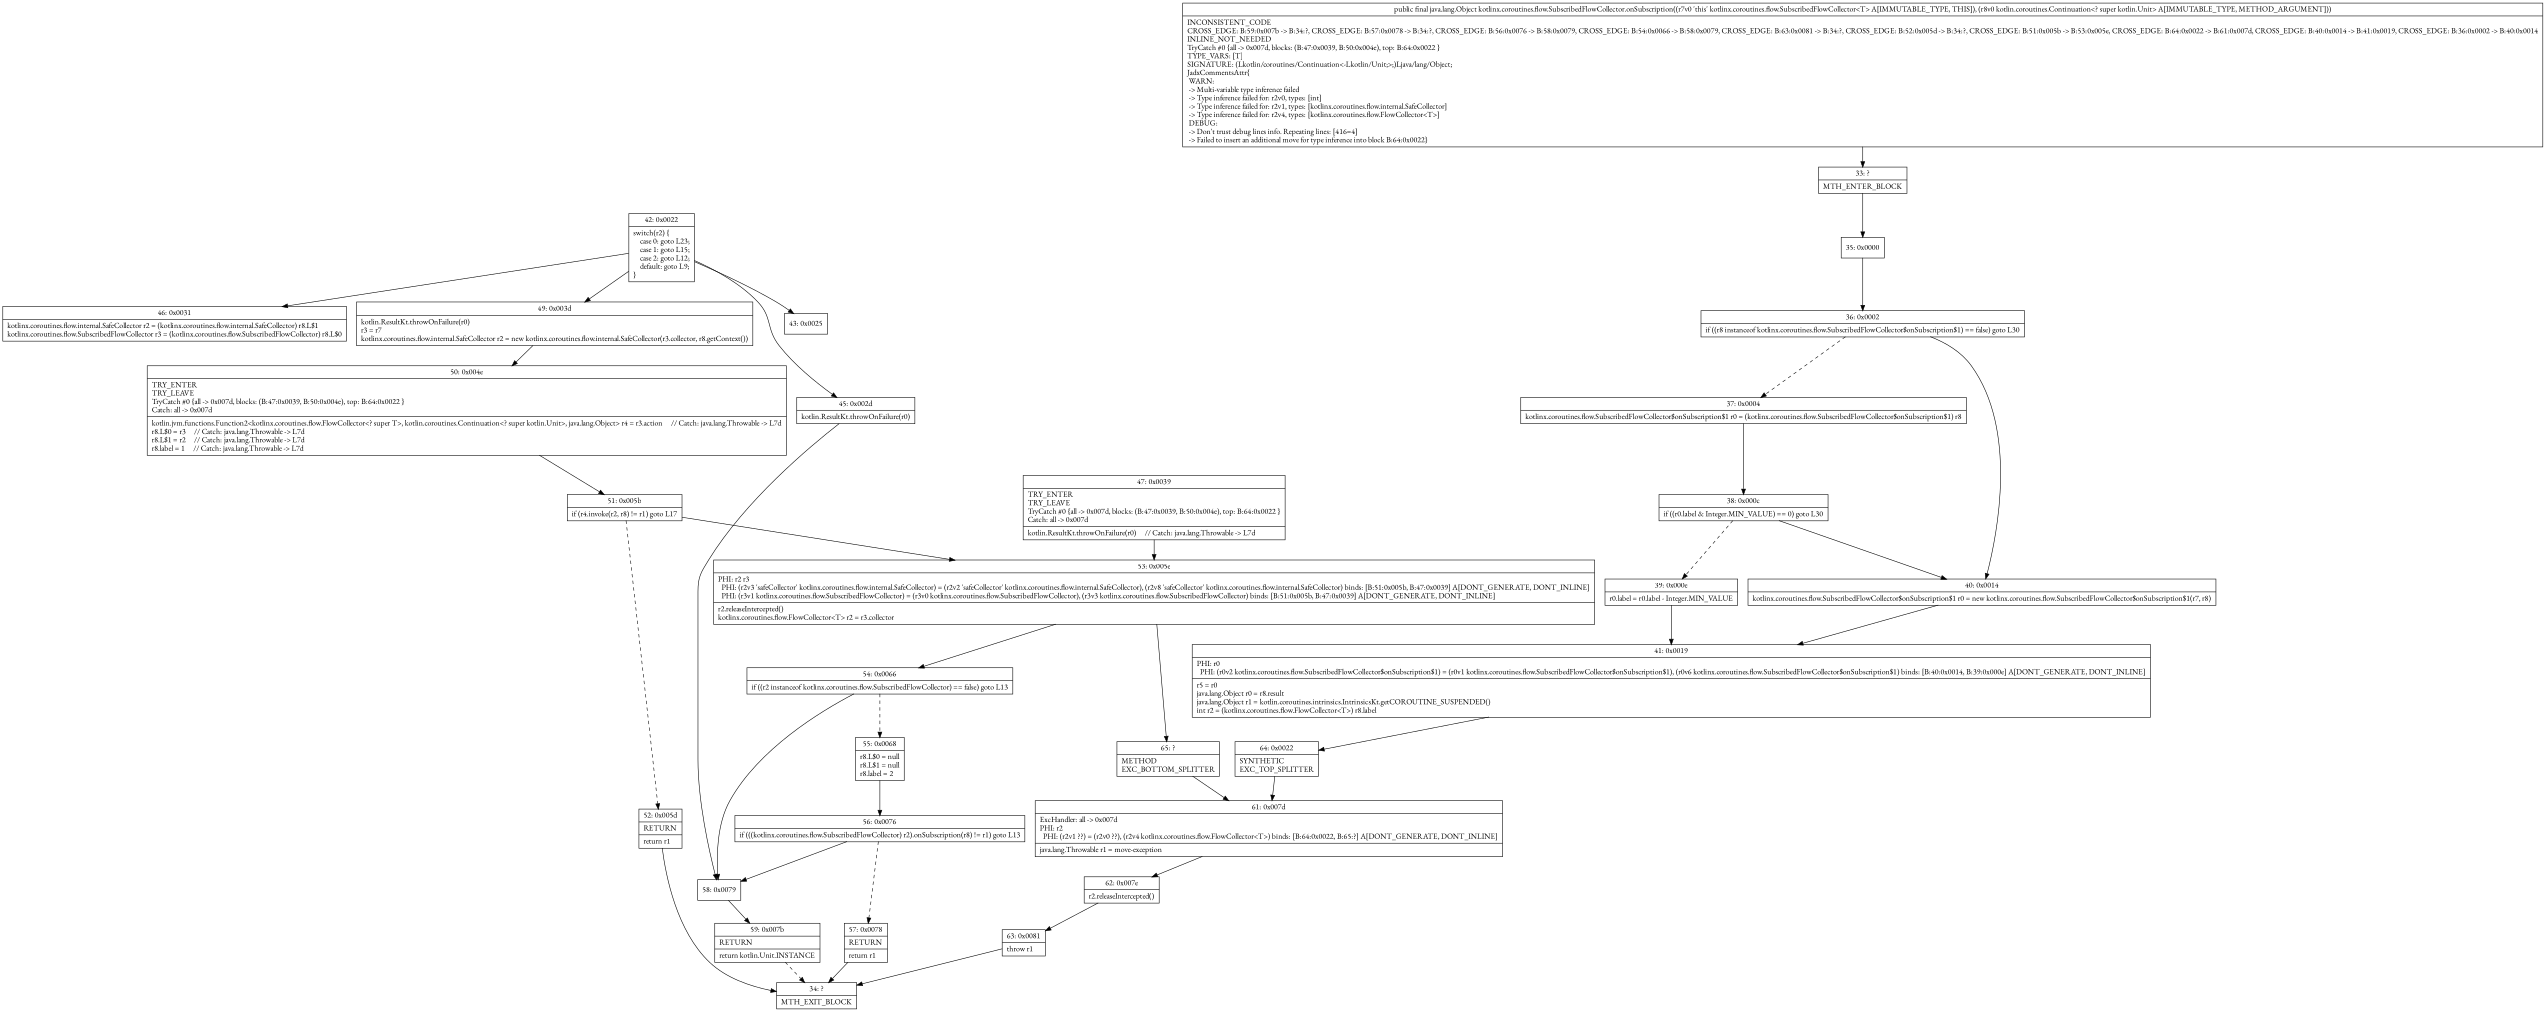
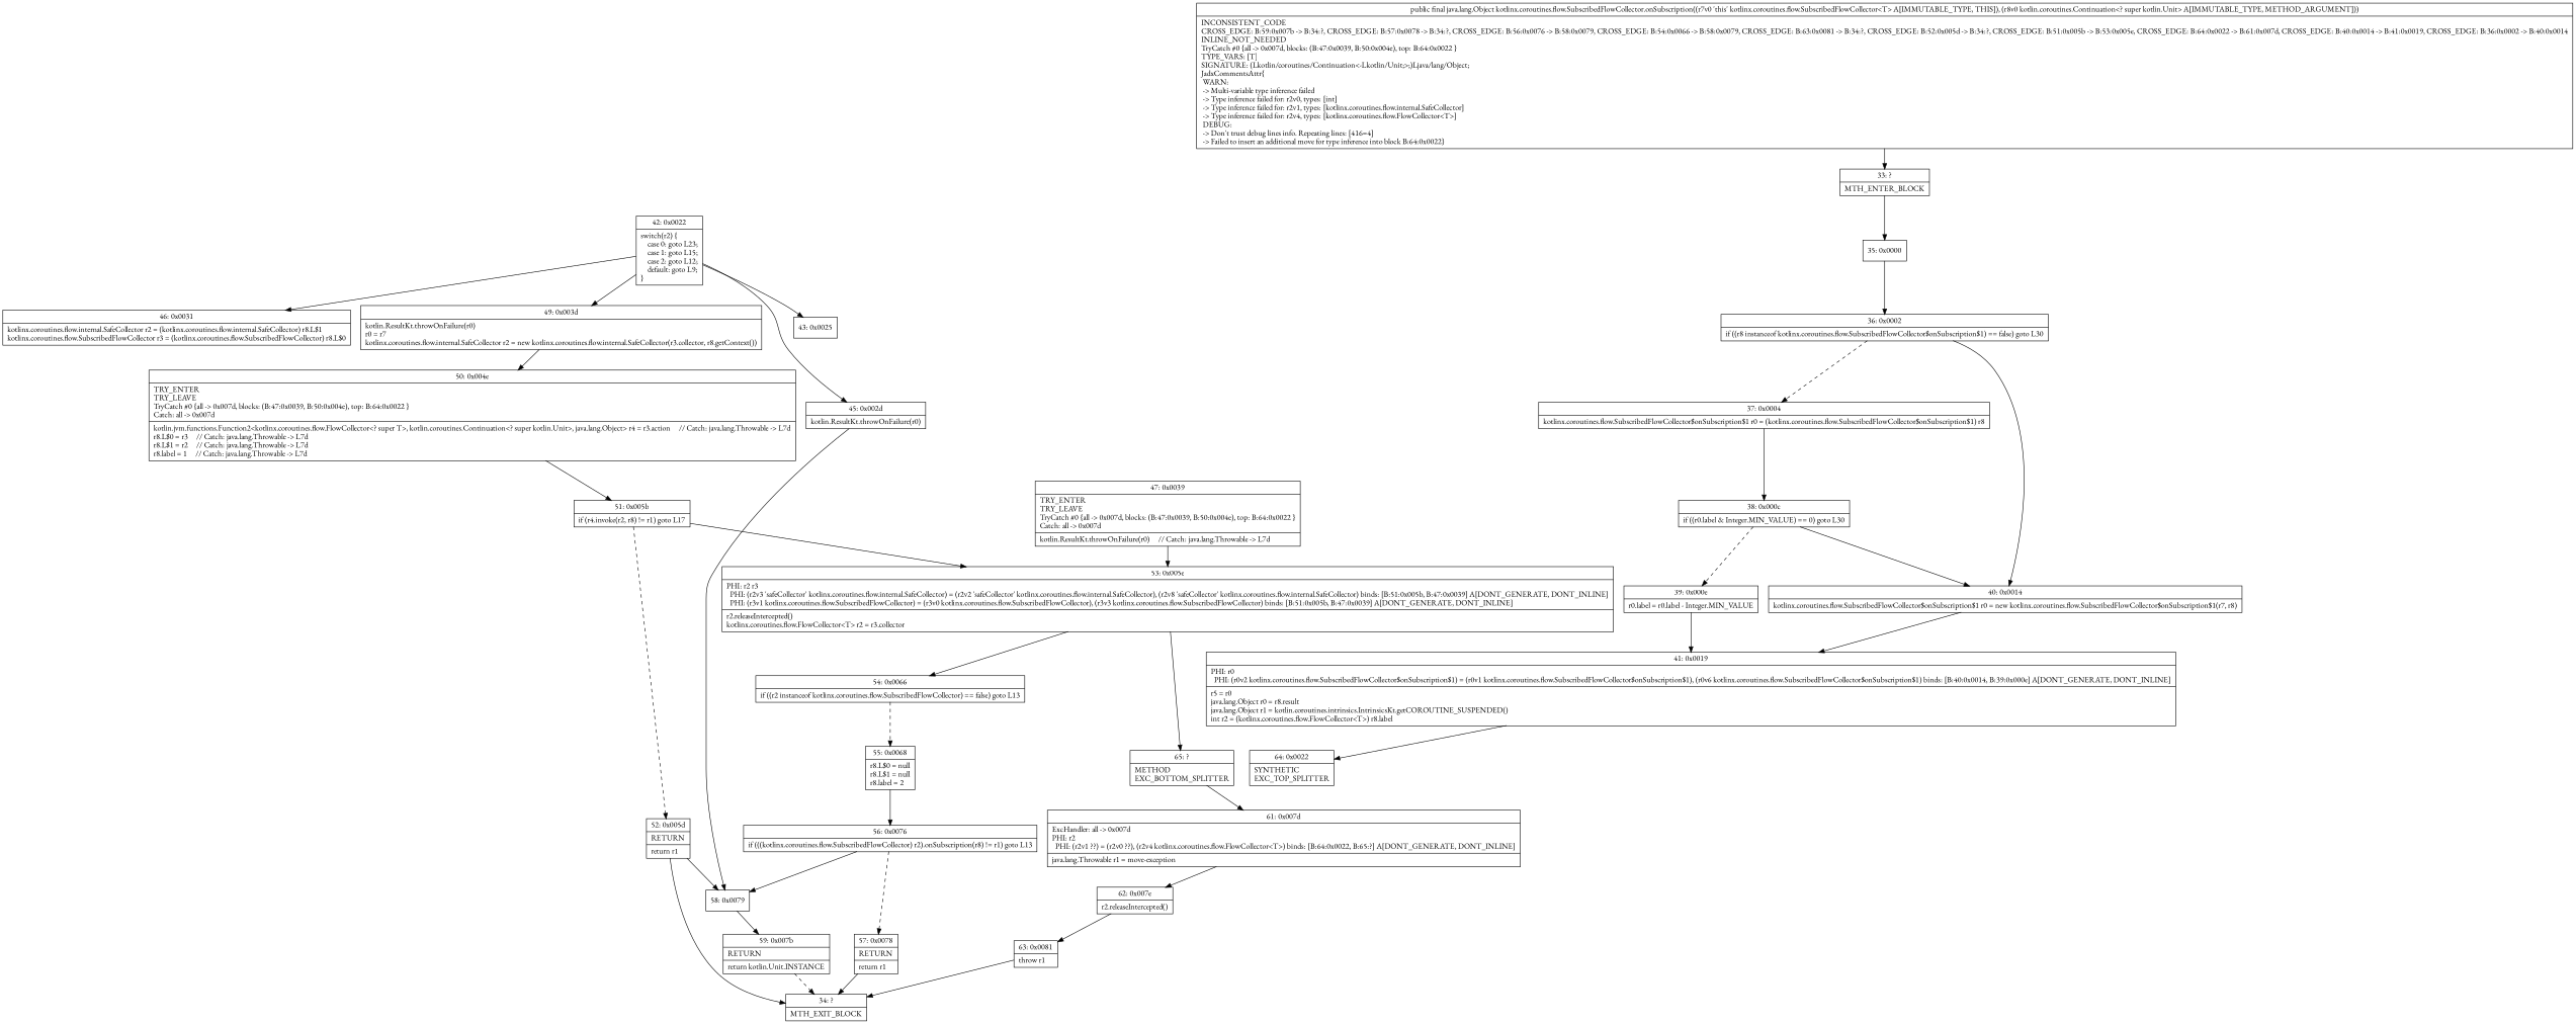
  digraph {
    fontname="EB Garamond"
    node [fontname="EB Garamond" shape=record]
    edge [fontname="EB Garamond"]
    n1 [label="{33\:\ ?|MTH_ENTER_BLOCK\l}"]
    n2 [label="{35\:\ 0x0000}"]
    n3 [label="{36\:\ 0x0002|if ((r8 instanceof kotlinx.coroutines.flow.SubscribedFlowCollector$onSubscription$1) == false) goto L30\l}"]
    n4 [label="{37\:\ 0x0004|kotlinx.coroutines.flow.SubscribedFlowCollector$onSubscription$1 r0 = (kotlinx.coroutines.flow.SubscribedFlowCollector$onSubscription$1) r8\l}"]
    n5 [label="{40\:\ 0x0014|kotlinx.coroutines.flow.SubscribedFlowCollector$onSubscription$1 r0 = new kotlinx.coroutines.flow.SubscribedFlowCollector$onSubscription$1(r7, r8)\l}"]
    n6 [label="{38\:\ 0x000c|if ((r0.label & Integer.MIN_VALUE) == 0) goto L30\l}"]
    n7 [label="{41\:\ 0x0019|PHI: r0 \l  PHI: (r0v2 kotlinx.coroutines.flow.SubscribedFlowCollector$onSubscription$1) = (r0v1 kotlinx.coroutines.flow.SubscribedFlowCollector$onSubscription$1), (r0v6 kotlinx.coroutines.flow.SubscribedFlowCollector$onSubscription$1) binds: [B:40:0x0014, B:39:0x000e] A[DONT_GENERATE, DONT_INLINE]\l|r5 = r0\ljava.lang.Object r0 = r8.result\ljava.lang.Object r1 = kotlin.coroutines.intrinsics.IntrinsicsKt.getCOROUTINE_SUSPENDED()\lint r2 = (kotlinx.coroutines.flow.FlowCollector\<T\>) r8.label\l}"]
    n8 [label="{39\:\ 0x000e|r0.label = r0.label \- Integer.MIN_VALUE\l}"]
    n9 [label="{64\:\ 0x0022|SYNTHETIC\lEXC_TOP_SPLITTER\l}"]
    n10 [label="{61\:\ 0x007d|ExcHandler: all \-\> 0x007d\lPHI: r2 \l  PHI: (r2v1 ??) = (r2v0 ??), (r2v4 kotlinx.coroutines.flow.FlowCollector\<T\>) binds: [B:64:0x0022, B:65:?] A[DONT_GENERATE, DONT_INLINE]\l|java.lang.Throwable r1 = move\-exception\l}"]
    n11 [label="{42\:\ 0x0022|switch(r2) \{\l    case 0: goto L23;\l    case 1: goto L15;\l    case 2: goto L12;\l    default: goto L9;\l\}\l}"]
    n12 [label="{43\:\ 0x0025}"]
    n13 [label="{45\:\ 0x002d|kotlin.ResultKt.throwOnFailure(r0)\l}"]
    n14 [label="{46\:\ 0x0031|kotlinx.coroutines.flow.internal.SafeCollector r2 = (kotlinx.coroutines.flow.internal.SafeCollector) r8.L$1\lkotlinx.coroutines.flow.SubscribedFlowCollector r3 = (kotlinx.coroutines.flow.SubscribedFlowCollector) r8.L$0\l}"]
-   n15 [label="{49\:\ 0x003d|kotlin.ResultKt.throwOnFailure(r0)\lr3 = r7\lkotlinx.coroutines.flow.internal.SafeCollector r2 = new kotlinx.coroutines.flow.internal.SafeCollector(r3.collector, r8.getContext())\l}"]
+   n15 [label="{49\:\ 0x003d|kotlin.ResultKt.throwOnFailure(r0)\lr0 = r7\lkotlinx.coroutines.flow.internal.SafeCollector r2 = new kotlinx.coroutines.flow.internal.SafeCollector(r3.collector, r8.getContext())\l}"]
    n16 [label="{62\:\ 0x007e|r2.releaseIntercepted()\l}"]
    n17 [label="{58\:\ 0x0079}"]
    n18 [label="{50\:\ 0x004e|TRY_ENTER\lTRY_LEAVE\lTryCatch #0 \{all \-\> 0x007d, blocks: (B:47:0x0039, B:50:0x004e), top: B:64:0x0022 \}\lCatch: all \-\> 0x007d\l|kotlin.jvm.functions.Function2\<kotlinx.coroutines.flow.FlowCollector\<? super T\>, kotlin.coroutines.Continuation\<? super kotlin.Unit\>, java.lang.Object\> r4 = r3.action     \/\/ Catch: java.lang.Throwable \-\> L7d\lr8.L$0 = r3     \/\/ Catch: java.lang.Throwable \-\> L7d\lr8.L$1 = r2     \/\/ Catch: java.lang.Throwable \-\> L7d\lr8.label = 1     \/\/ Catch: java.lang.Throwable \-\> L7d\l}"]
    n19 [label="{34\:\ ?|MTH_EXIT_BLOCK\l}"]
    n20 [label="{59\:\ 0x007b|RETURN\l|return kotlin.Unit.INSTANCE\l}"]
    n21 [label="{47\:\ 0x0039|TRY_ENTER\lTRY_LEAVE\lTryCatch #0 \{all \-\> 0x007d, blocks: (B:47:0x0039, B:50:0x004e), top: B:64:0x0022 \}\lCatch: all \-\> 0x007d\l|kotlin.ResultKt.throwOnFailure(r0)     \/\/ Catch: java.lang.Throwable \-\> L7d\l}"]
    n22 [label="{53\:\ 0x005e|PHI: r2 r3 \l  PHI: (r2v3 'safeCollector' kotlinx.coroutines.flow.internal.SafeCollector) = (r2v2 'safeCollector' kotlinx.coroutines.flow.internal.SafeCollector), (r2v8 'safeCollector' kotlinx.coroutines.flow.internal.SafeCollector) binds: [B:51:0x005b, B:47:0x0039] A[DONT_GENERATE, DONT_INLINE]\l  PHI: (r3v1 kotlinx.coroutines.flow.SubscribedFlowCollector) = (r3v0 kotlinx.coroutines.flow.SubscribedFlowCollector), (r3v3 kotlinx.coroutines.flow.SubscribedFlowCollector) binds: [B:51:0x005b, B:47:0x0039] A[DONT_GENERATE, DONT_INLINE]\l|r2.releaseIntercepted()\lkotlinx.coroutines.flow.FlowCollector\<T\> r2 = r3.collector\l}"]
    n23 [label="{54\:\ 0x0066|if ((r2 instanceof kotlinx.coroutines.flow.SubscribedFlowCollector) == false) goto L13\l}"]
    n24 [label="{65\:\ ?|METHOD\lEXC_BOTTOM_SPLITTER\l}"]
    n25 [label="{55\:\ 0x0068|r8.L$0 = null\lr8.L$1 = null\lr8.label = 2\l}"]
    n26 [label="{56\:\ 0x0076|if (((kotlinx.coroutines.flow.SubscribedFlowCollector) r2).onSubscription(r8) != r1) goto L13\l}"]
    n27 [label="{57\:\ 0x0078|RETURN\l|return r1\l}"]
    n28 [label="{51\:\ 0x005b|if (r4.invoke(r2, r8) != r1) goto L17\l}"]
    n29 [label="{52\:\ 0x005d|RETURN\l|return r1\l}"]
    n30 [label="{63\:\ 0x0081|throw r1\l}"]
    n31 [label="{public final java.lang.Object kotlinx.coroutines.flow.SubscribedFlowCollector.onSubscription((r7v0 'this' kotlinx.coroutines.flow.SubscribedFlowCollector\<T\> A[IMMUTABLE_TYPE, THIS]), (r8v0 kotlin.coroutines.Continuation\<? super kotlin.Unit\> A[IMMUTABLE_TYPE, METHOD_ARGUMENT]))  | INCONSISTENT_CODE\lCROSS_EDGE: B:59:0x007b \-\> B:34:?, CROSS_EDGE: B:57:0x0078 \-\> B:34:?, CROSS_EDGE: B:56:0x0076 \-\> B:58:0x0079, CROSS_EDGE: B:54:0x0066 \-\> B:58:0x0079, CROSS_EDGE: B:63:0x0081 \-\> B:34:?, CROSS_EDGE: B:52:0x005d \-\> B:34:?, CROSS_EDGE: B:51:0x005b \-\> B:53:0x005e, CROSS_EDGE: B:64:0x0022 \-\> B:61:0x007d, CROSS_EDGE: B:40:0x0014 \-\> B:41:0x0019, CROSS_EDGE: B:36:0x0002 \-\> B:40:0x0014\lINLINE_NOT_NEEDED\lTryCatch #0 \{all \-\> 0x007d, blocks: (B:47:0x0039, B:50:0x004e), top: B:64:0x0022 \}\lTYPE_VARS: [T]\lSIGNATURE: (Lkotlin\/coroutines\/Continuation\<\-Lkotlin\/Unit;\>;)Ljava\/lang\/Object;\lJadxCommentsAttr\{\l WARN: \l \-\> Multi\-variable type inference failed\l \-\> Type inference failed for: r2v0, types: [int]\l \-\> Type inference failed for: r2v1, types: [kotlinx.coroutines.flow.internal.SafeCollector]\l \-\> Type inference failed for: r2v4, types: [kotlinx.coroutines.flow.FlowCollector\<T\>]\l DEBUG: \l \-\> Don't trust debug lines info. Repeating lines: [416=4]\l \-\> Failed to insert an additional move for type inference into block B:64:0x0022\}\l}"]
    n1 -> n2
    n2 -> n3
    n3 -> n4 [style=dashed]
    n3 -> n5
    n4 -> n6
    n5 -> n7
    n6 -> n5
    n6 -> n8 [style=dashed]
    n7 -> n9
    n8 -> n7
-   n9 -> n10
    n10 -> n16
    n11 -> n12
    n11 -> n13
    n11 -> n14
    n11 -> n15
    n13 -> n17
    n15 -> n18
    n16 -> n30
    n17 -> n20
    n18 -> n28
    n20 -> n19 [style=dashed]
    n21 -> n22
    n22 -> n23
    n22 -> n24
-   n23 -> n17
+   n29 -> n17
    n23 -> n25 [style=dashed]
    n24 -> n10
    n25 -> n26
    n26 -> n17
    n26 -> n27 [style=dashed]
    n27 -> n19
    n28 -> n22
    n28 -> n29 [style=dashed]
    n29 -> n19
    n30 -> n19
    n31 -> n1
  }
